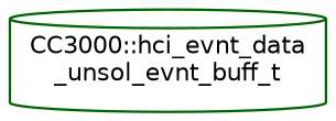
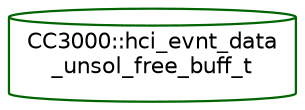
  digraph {
    rankdir=LR
-   n1 [color=darkgreen fillcolor=white fontname=Helvetica fontsize=10 height=0.2 label="CC3000::hci_evnt_data\l_unsol_evnt_buff_t" shape=cylinder style=filled width=0.4]
+   n1 [color=darkgreen fillcolor=white fontname=Helvetica fontsize=10 height=0.2 label="CC3000::hci_evnt_data\l_unsol_free_buff_t" shape=cylinder style=filled width=0.4]
  }
